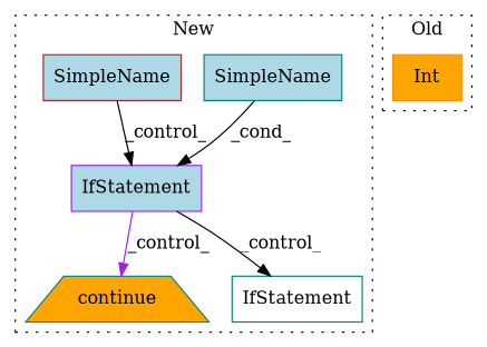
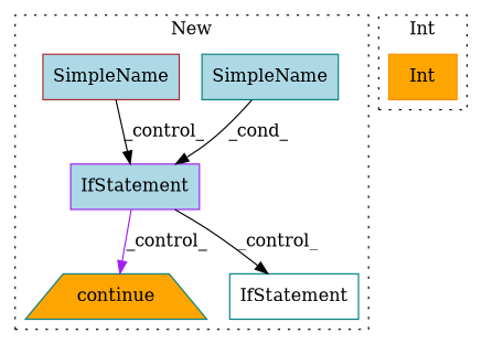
  digraph {
    node [a=25 shape=box style=filled fillcolor=lightblue color=teal]
    edge [color=black]
    n1 [a=18 l=9 label=continue s=2396 shape=trapezium fillcolor=orange]
    n2 [l="4,2" label=IfStatement s="2370,2380" color=purple]
    n3 [a=42 label=SimpleName]
    n4 [a=42 label=SimpleName color=brown]
    n5 [l=34 label=IfStatement s=2582 fillcolor=white]
    n6 [a=32 l="4,1" label=Int s="2228,2238" fillcolor=orange color=darkorange]
    subgraph cluster_1 {
      label=New
      style=dotted
      n1
      n2
      n3
      n4
      n5
    }
    subgraph cluster_2 {
-     label=Old
+     label=Int
      style=dotted
      n6
    }
    n2 -> n1 [label=_control_ color=purple]
    n2 -> n5 [label=_control_]
    n3 -> n2 [label=_cond_]
    n4 -> n2 [label=_control_]
  }
